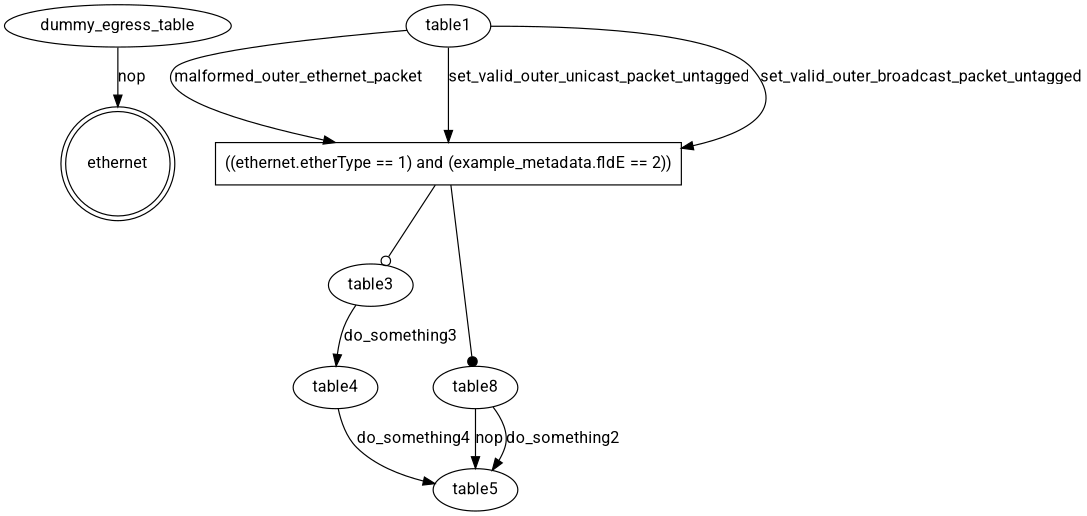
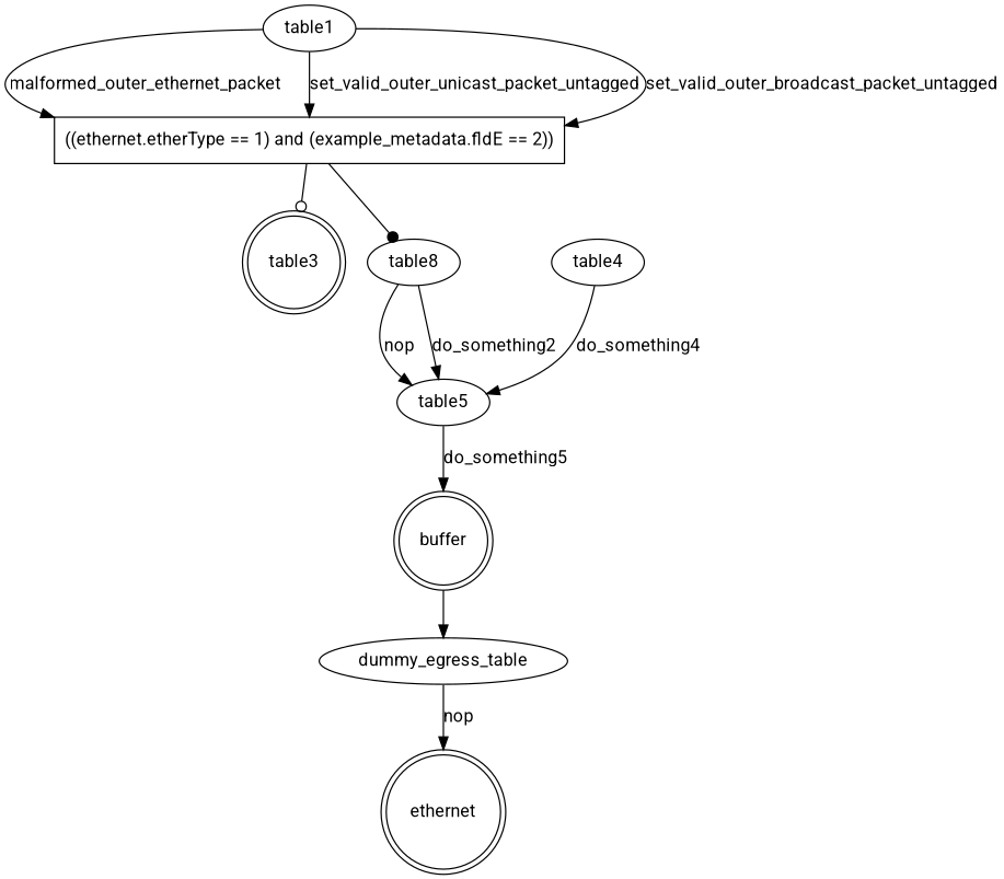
  digraph {
    fontname=Roboto
    node [fontname=Roboto shape=ellipse]
    edge [fontname=Roboto arrowhead=normal]
+   buffer [shape=doublecircle]
    dummy_egress_table
    n3 [label=ethernet shape=doublecircle]
    n4 [label="((ethernet.etherType == 1) and (example_metadata.fldE == 2))" shape=box]
    table1
-   table3
+   table3 [shape=doublecircle]
    n7 [label=table8]
    table4
    table5
+   buffer -> dummy_egress_table [arrowhead=""]
    dummy_egress_table -> n3 [label=nop]
    n4 -> table3 [arrowhead=odot]
    n4 -> n7 [arrowhead=dot]
    table1 -> n4 [label=malformed_outer_ethernet_packet]
    table1 -> n4 [label=set_valid_outer_unicast_packet_untagged]
    table1 -> n4 [label=set_valid_outer_broadcast_packet_untagged]
-   table3 -> table4 [label=do_something3]
    n7 -> table5 [label=nop]
    n7 -> table5 [label=do_something2]
    table4 -> table5 [label=do_something4]
+   table5 -> buffer [label=do_something5]
  }
